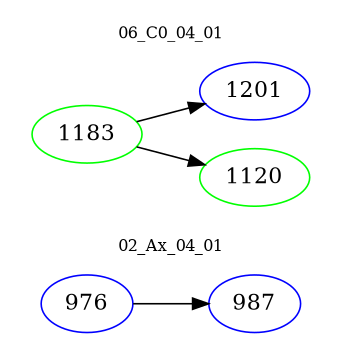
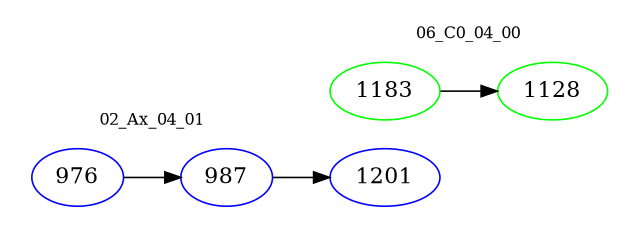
  digraph {
    rankdir=LR
    node [color=blue]
    edge [color=black]
    n1 [label=976]
    n2 [label=987]
    n3 [color=green label=1183]
-   n4 [color=green label=1120]
+   n4 [color=green label=1128]
    n5 [label=1201]
    subgraph cluster_1 {
      color=white
      fontsize=10
      label="02_Ax_04_01"
      n1
      n2
    }
    subgraph cluster_2 {
      color=white
      fontsize=10
-     label="06_C0_04_01"
+     label="06_C0_04_00"
      n3
      n4
      n5
    }
    n1 -> n2
    n3 -> n4
-   n3 -> n5
+   n2 -> n5
  }
